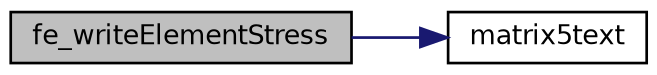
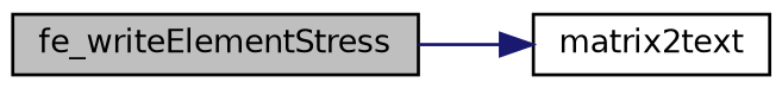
  digraph {
    rankdir=LR
    node [color=black fontname=Helvetica fontsize=10 shape=record style=filled]
    n1 [fillcolor=grey75 fontcolor=black height=0.2 label=fe_writeElementStress width=0.4]
-   n2 [fillcolor=white height=0.2 label=matrix5text width=0.4]
+   n2 [fillcolor=white height=0.2 label=matrix2text width=0.4]
    n1 -> n2 [color=midnightblue fontname=Helvetica fontsize=10 labelfontname=Helvetica labelfontsize=10 style=solid]
  }
